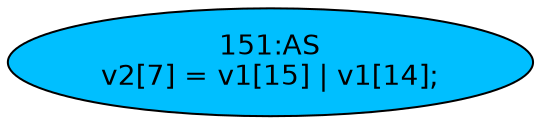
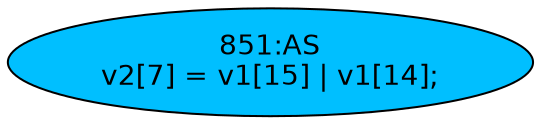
  strict digraph {
    fontname="DejaVu Sans"
-   n1 [ast="<pyverilog.vparser.ast.Assign object at 0x7fee230100d0>" def_var="['v2']" fillcolor=deepskyblue label="151:AS\nv2[7] = v1[15] | v1[14];" statements="[]" style=filled typ=Assign use_var="['v1', 'v1']" fontname="DejaVu Sans"]
+   n1 [ast="<pyverilog.vparser.ast.Assign object at 0x7fee230100d0>" def_var="['v2']" fillcolor=deepskyblue label="851:AS\nv2[7] = v1[15] | v1[14];" statements="[]" style=filled typ=Assign use_var="['v1', 'v1']" fontname="DejaVu Sans"]
  }
